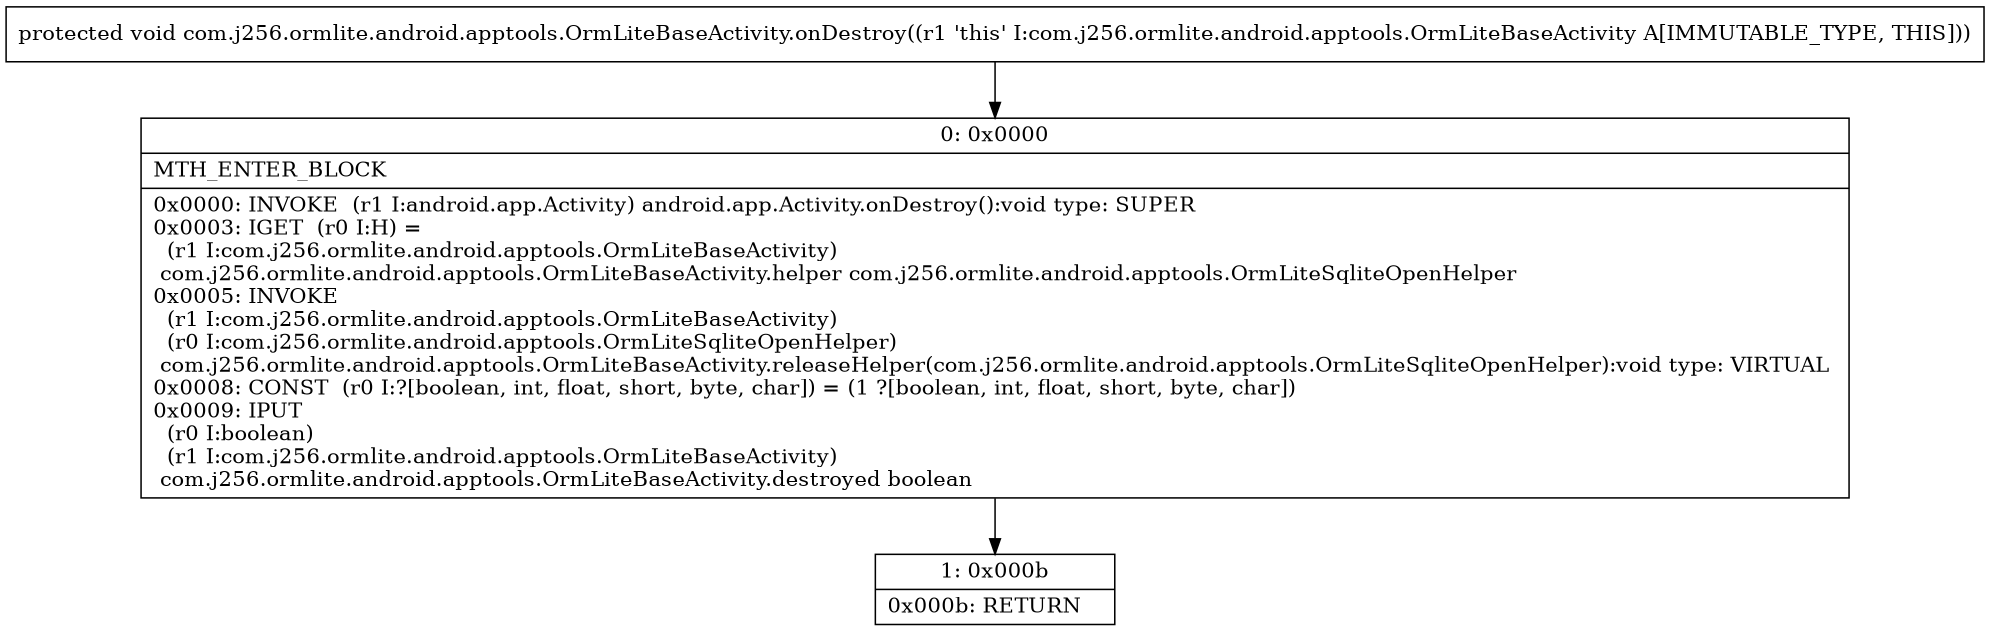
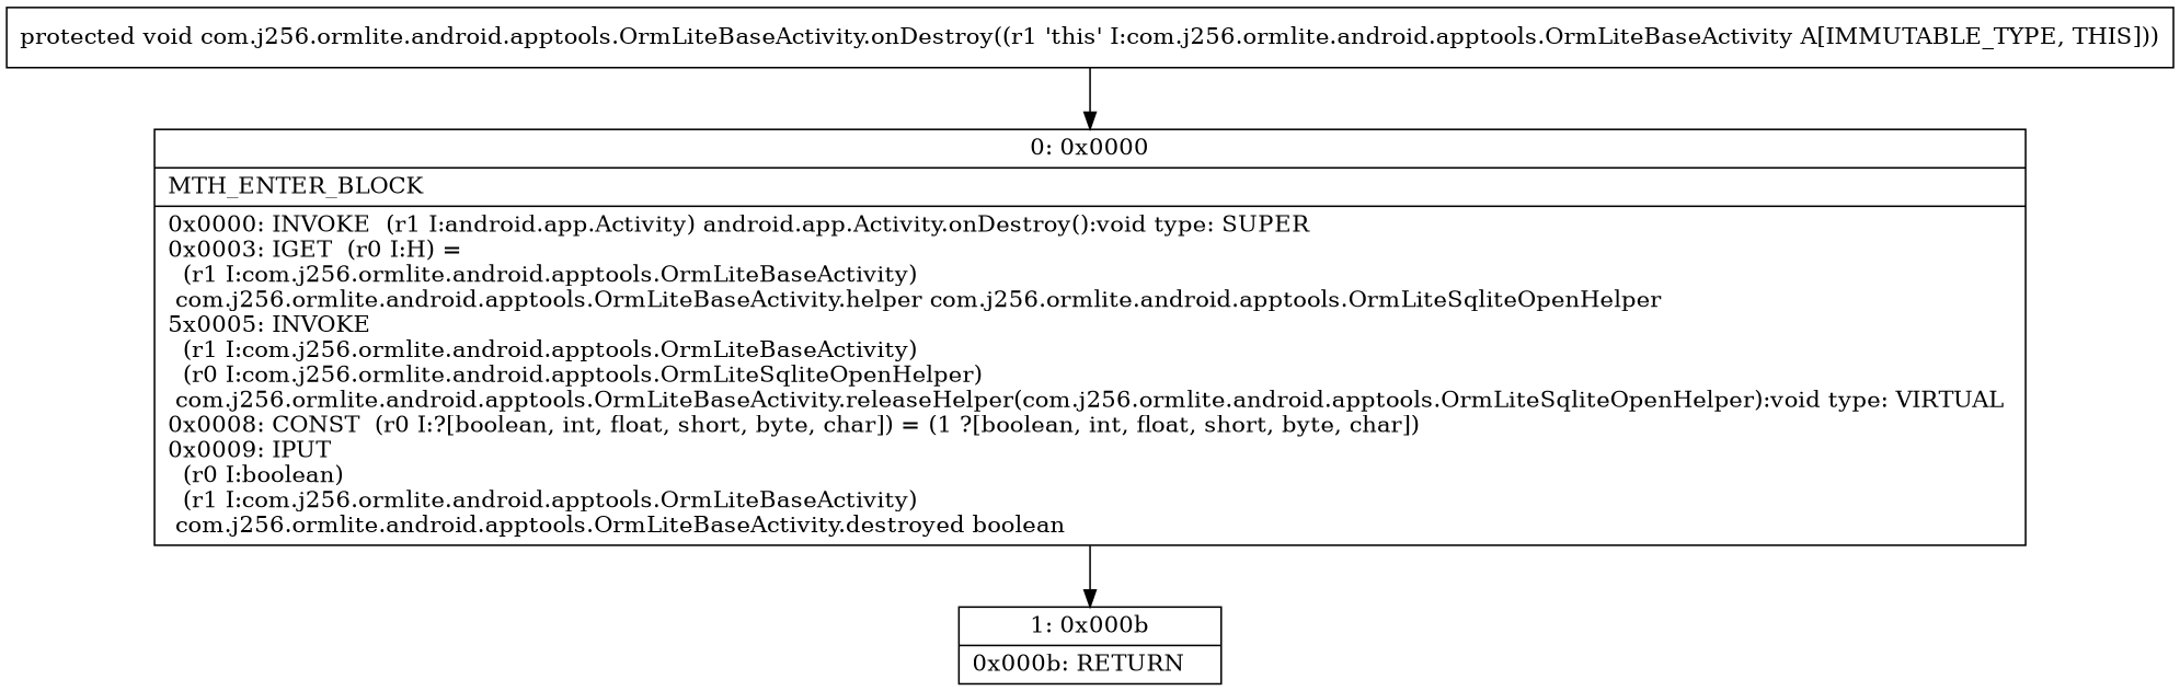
  digraph {
    node [shape=record]
-   n1 [label="{0\:\ 0x0000|MTH_ENTER_BLOCK\l|0x0000: INVOKE  (r1 I:android.app.Activity) android.app.Activity.onDestroy():void type: SUPER \l0x0003: IGET  (r0 I:H) = \l  (r1 I:com.j256.ormlite.android.apptools.OrmLiteBaseActivity)\l com.j256.ormlite.android.apptools.OrmLiteBaseActivity.helper com.j256.ormlite.android.apptools.OrmLiteSqliteOpenHelper \l0x0005: INVOKE  \l  (r1 I:com.j256.ormlite.android.apptools.OrmLiteBaseActivity)\l  (r0 I:com.j256.ormlite.android.apptools.OrmLiteSqliteOpenHelper)\l com.j256.ormlite.android.apptools.OrmLiteBaseActivity.releaseHelper(com.j256.ormlite.android.apptools.OrmLiteSqliteOpenHelper):void type: VIRTUAL \l0x0008: CONST  (r0 I:?[boolean, int, float, short, byte, char]) = (1 ?[boolean, int, float, short, byte, char]) \l0x0009: IPUT  \l  (r0 I:boolean)\l  (r1 I:com.j256.ormlite.android.apptools.OrmLiteBaseActivity)\l com.j256.ormlite.android.apptools.OrmLiteBaseActivity.destroyed boolean \l}"]
+   n1 [label="{0\:\ 0x0000|MTH_ENTER_BLOCK\l|0x0000: INVOKE  (r1 I:android.app.Activity) android.app.Activity.onDestroy():void type: SUPER \l0x0003: IGET  (r0 I:H) = \l  (r1 I:com.j256.ormlite.android.apptools.OrmLiteBaseActivity)\l com.j256.ormlite.android.apptools.OrmLiteBaseActivity.helper com.j256.ormlite.android.apptools.OrmLiteSqliteOpenHelper \l5x0005: INVOKE  \l  (r1 I:com.j256.ormlite.android.apptools.OrmLiteBaseActivity)\l  (r0 I:com.j256.ormlite.android.apptools.OrmLiteSqliteOpenHelper)\l com.j256.ormlite.android.apptools.OrmLiteBaseActivity.releaseHelper(com.j256.ormlite.android.apptools.OrmLiteSqliteOpenHelper):void type: VIRTUAL \l0x0008: CONST  (r0 I:?[boolean, int, float, short, byte, char]) = (1 ?[boolean, int, float, short, byte, char]) \l0x0009: IPUT  \l  (r0 I:boolean)\l  (r1 I:com.j256.ormlite.android.apptools.OrmLiteBaseActivity)\l com.j256.ormlite.android.apptools.OrmLiteBaseActivity.destroyed boolean \l}"]
    n2 [label="{1\:\ 0x000b|0x000b: RETURN   \l}"]
    n3 [label="{protected void com.j256.ormlite.android.apptools.OrmLiteBaseActivity.onDestroy((r1 'this' I:com.j256.ormlite.android.apptools.OrmLiteBaseActivity A[IMMUTABLE_TYPE, THIS])) }"]
    n1 -> n2
    n3 -> n1
  }
